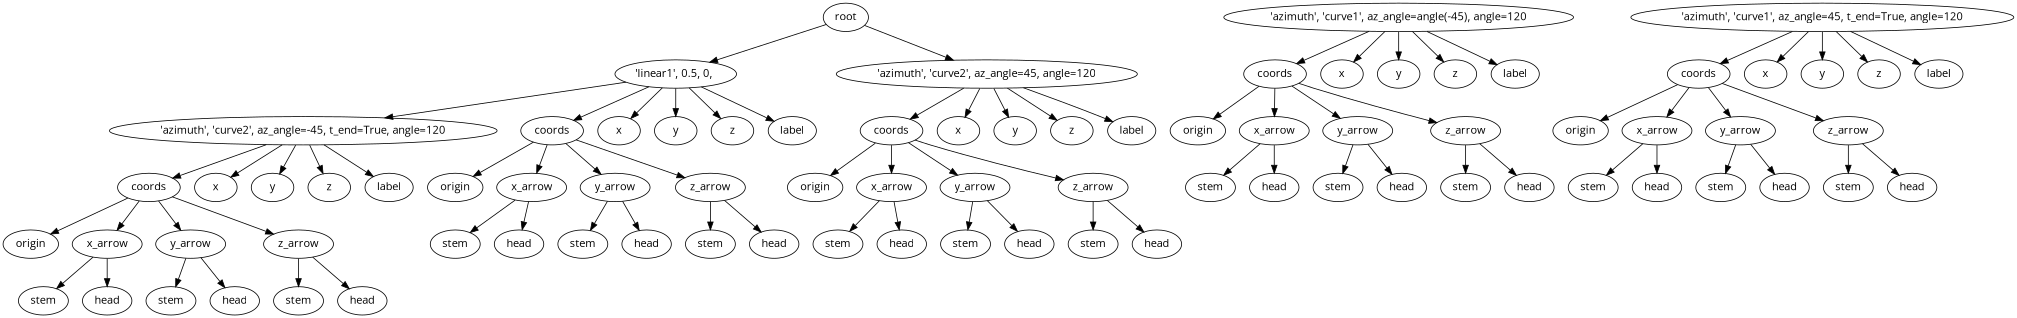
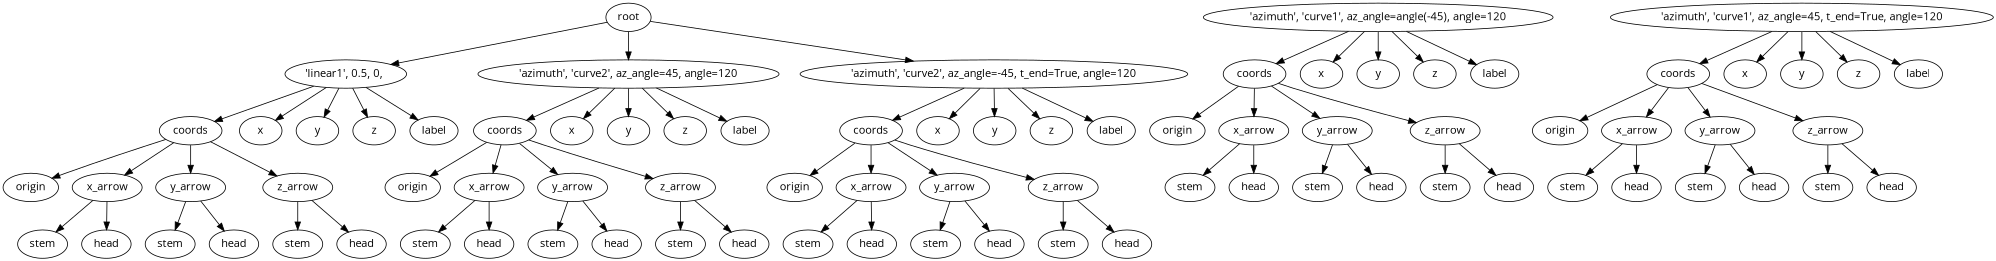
  digraph {
    fontname="Open Sans"
    node [fontname="Open Sans"]
    edge [fontname="Open Sans"]
    n1 [label=root]
    n2 [label="'linear1',\ 0\.5,\ 0,\ "]
    n3 [label="'azimuth',\ 'curve2',\ az_angle=45,\ angle=120"]
    n4 [label="'azimuth',\ 'curve2',\ az_angle=\-45,\ t_end=True,\ angle=120"]
    n5 [label=coords]
    n6 [label=x]
    n7 [label=y]
    n8 [label=z]
    n9 [label=label]
    n10 [label="'azimuth',\ 'curve1',\ az_angle=angle\(\-45\),\ angle=120"]
    n11 [label=coords]
    n12 [label=x]
    n13 [label=y]
    n14 [label=z]
    n15 [label=label]
    n16 [label="'azimuth',\ 'curve1',\ az_angle=45,\ t_end=True,\ angle=120"]
    n17 [label=coords]
    n18 [label=x]
    n19 [label=y]
    n20 [label=z]
    n21 [label=label]
    n22 [label=coords]
    n23 [label=x]
    n24 [label=y]
    n25 [label=z]
    n26 [label=label]
    n27 [label=coords]
    n28 [label=x]
    n29 [label=y]
    n30 [label=z]
    n31 [label=label]
    n32 [label=origin]
    n33 [label=x_arrow]
    n34 [label=y_arrow]
    n35 [label=z_arrow]
    n36 [label=stem]
    n37 [label=head]
    n38 [label=stem]
    n39 [label=head]
    n40 [label=stem]
    n41 [label=head]
    n42 [label=origin]
    n43 [label=x_arrow]
    n44 [label=y_arrow]
    n45 [label=z_arrow]
    n46 [label=stem]
    n47 [label=head]
    n48 [label=stem]
    n49 [label=head]
    n50 [label=stem]
    n51 [label=head]
    n52 [label=origin]
    n53 [label=x_arrow]
    n54 [label=y_arrow]
    n55 [label=z_arrow]
    n56 [label=stem]
    n57 [label=head]
    n58 [label=stem]
    n59 [label=head]
    n60 [label=stem]
    n61 [label=head]
    n62 [label=origin]
    n63 [label=x_arrow]
    n64 [label=y_arrow]
    n65 [label=z_arrow]
    n66 [label=stem]
    n67 [label=head]
    n68 [label=stem]
    n69 [label=head]
    n70 [label=stem]
    n71 [label=head]
    n72 [label=origin]
    n73 [label=x_arrow]
    n74 [label=y_arrow]
    n75 [label=z_arrow]
    n76 [label=stem]
    n77 [label=head]
    n78 [label=stem]
    n79 [label=head]
    n80 [label=stem]
    n81 [label=head]
    n1 -> n2
    n1 -> n3
-   n2 -> n4
+   n1 -> n4
    n2 -> n5
    n2 -> n6
    n2 -> n7
    n2 -> n8
    n2 -> n9
    n3 -> n22
    n3 -> n23
    n3 -> n24
    n3 -> n25
    n3 -> n26
    n4 -> n27
    n4 -> n28
    n4 -> n29
    n4 -> n30
    n4 -> n31
    n5 -> n32
    n5 -> n33
    n5 -> n34
    n5 -> n35
    n10 -> n11
    n10 -> n12
    n10 -> n13
    n10 -> n14
    n10 -> n15
    n11 -> n42
    n11 -> n43
    n11 -> n44
    n11 -> n45
    n16 -> n17
    n16 -> n18
    n16 -> n19
    n16 -> n20
    n16 -> n21
    n17 -> n52
    n17 -> n53
    n17 -> n54
    n17 -> n55
    n22 -> n62
    n22 -> n63
    n22 -> n64
    n22 -> n65
    n27 -> n72
    n27 -> n73
    n27 -> n74
    n27 -> n75
    n33 -> n36
    n33 -> n37
    n34 -> n38
    n34 -> n39
    n35 -> n40
    n35 -> n41
    n43 -> n46
    n43 -> n47
    n44 -> n48
    n44 -> n49
    n45 -> n50
    n45 -> n51
    n53 -> n56
    n53 -> n57
    n54 -> n58
    n54 -> n59
    n55 -> n60
    n55 -> n61
    n63 -> n66
    n63 -> n67
    n64 -> n68
    n64 -> n69
    n65 -> n70
    n65 -> n71
    n73 -> n76
    n73 -> n77
    n74 -> n78
    n74 -> n79
    n75 -> n80
    n75 -> n81
  }
